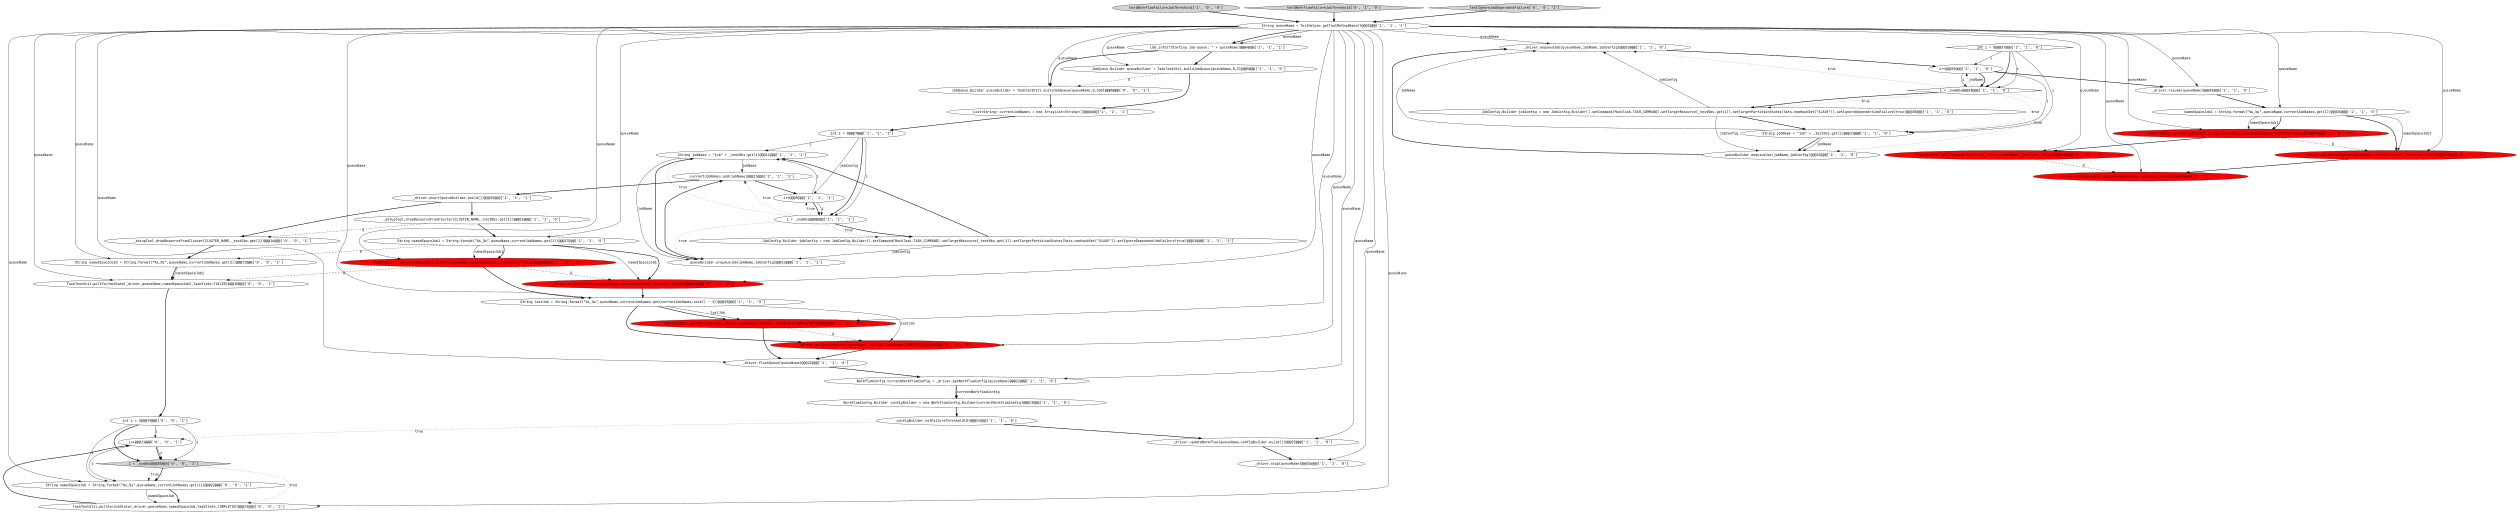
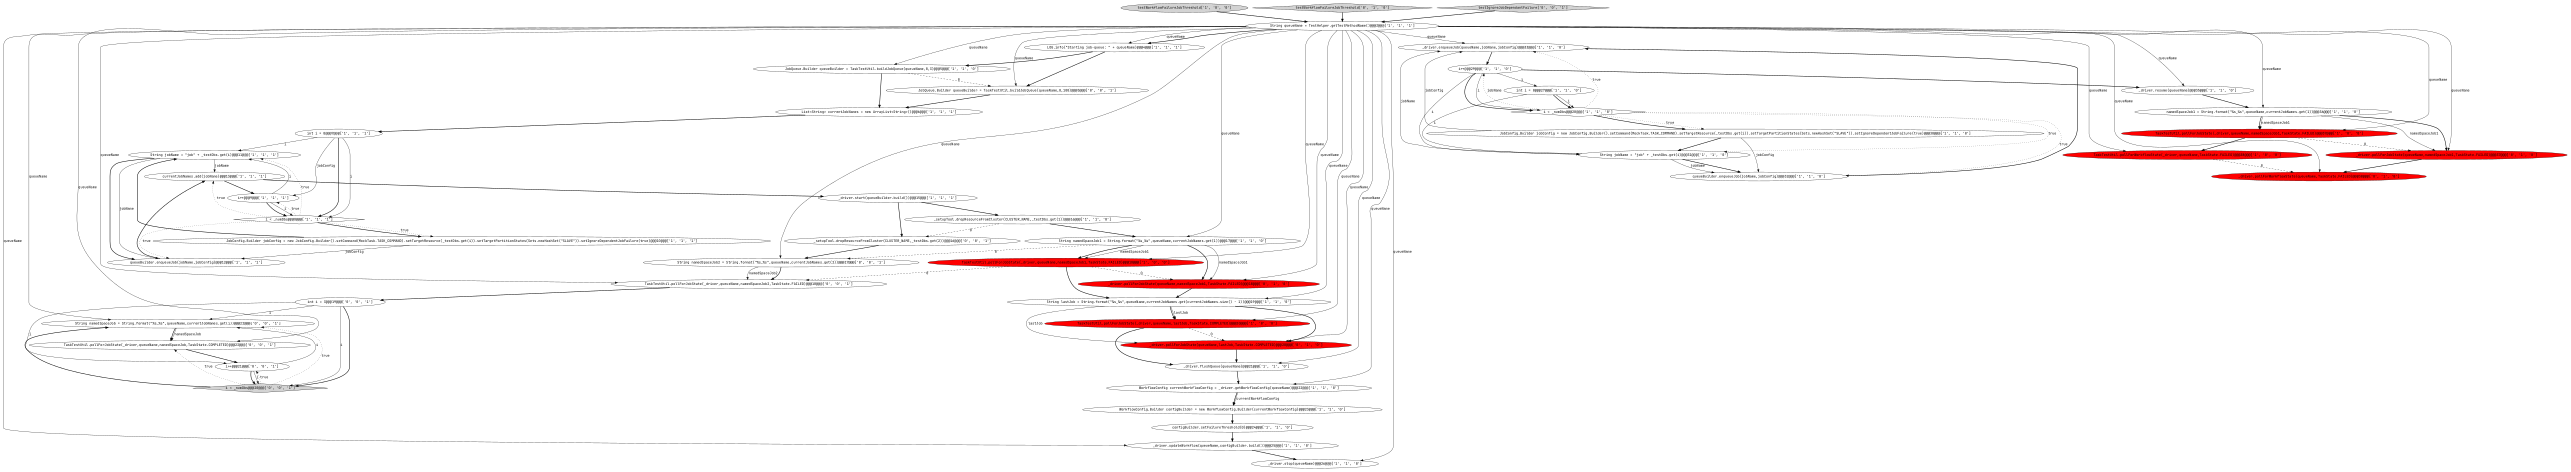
  digraph {
    fontname="JetBrains Mono"
    node [fillcolor=white fontname="JetBrains Mono" shape=ellipse style=filled]
    edge [fontname="JetBrains Mono" style=solid]
    n1 [label="WorkflowConfig.Builder configBuilder = new WorkflowConfig.Builder(currentWorkflowConfig)@@@23@@@['1', '1', '0']"]
    n2 [label="configBuilder.setFailureThreshold(0)@@@24@@@['1', '1', '0']"]
    n3 [label="_driver.updateWorkflow(queueName,configBuilder.build())@@@25@@@['1', '1', '0']"]
    n4 [label="_driver.stop(queueName)@@@26@@@['1', '1', '0']"]
    n5 [label="String lastJob = String.format(\"%s_%s\",queueName,currentJobNames.get(currentJobNames.size() - 1))@@@19@@@['1', '1', '0']"]
    n6 [fillcolor=red label="TaskTestUtil.pollForJobState(_driver,queueName,lastJob,TaskState.COMPLETED)@@@20@@@['1', '0', '0']"]
    n7 [fillcolor=red label="_driver.pollForJobState(queueName,lastJob,TaskState.COMPLETED)@@@20@@@['0', '1', '0']"]
    n8 [label="_driver.flushQueue(queueName)@@@21@@@['1', '1', '0']"]
-   n9 [label="int i = 0@@@27@@@['1', '1', '0']" shape=diamond]
+   n9 [label="int i = 0@@@27@@@['1', '1', '0']"]
    n10 [label="String jobName = \"job\" + _testDbs.get(i)@@@31@@@['1', '1', '0']"]
    n11 [label="i++@@@29@@@['1', '1', '0']"]
    n12 [label="i < _numDbs@@@28@@@['1', '1', '0']" shape=diamond]
    n13 [label="JobQueue.Builder queueBuilder = TaskTestUtil.buildJobQueue(queueName,0,100)@@@5@@@['0', '0', '1']"]
    n14 [label="List<String> currentJobNames = new ArrayList<String>()@@@6@@@['1', '1', '1']"]
    n15 [label="int i = 0@@@7@@@['1', '1', '1']"]
    n16 [label="LOG.info(\"Starting job-queue: \" + queueName)@@@4@@@['1', '1', '1']"]
    n17 [label="JobQueue.Builder queueBuilder = TaskTestUtil.buildJobQueue(queueName,0,3)@@@5@@@['1', '1', '0']"]
    n18 [fillcolor=lightgray label="testWorkflowFailureJobThreshold['1', '0', '0']"]
    n19 [label="String queueName = TestHelper.getTestMethodName()@@@3@@@['1', '1', '1']"]
    n20 [label="TaskTestUtil.pollForJobState(_driver,queueName,namedSpaceJob2,TaskState.FAILED)@@@18@@@['0', '0', '1']"]
    n21 [label="WorkflowConfig currentWorkflowConfig = _driver.getWorkflowConfig(queueName)@@@22@@@['1', '1', '0']"]
    n22 [label="_driver.enqueueJob(queueName,jobName,jobConfig)@@@33@@@['1', '1', '0']"]
    n23 [fillcolor=red label="_driver.pollForWorkflowState(queueName,TaskState.FAILED)@@@38@@@['0', '1', '0']"]
    n24 [fillcolor=red label="TaskTestUtil.pollForJobState(_driver,queueName,namedSpaceJob1,TaskState.FAILED)@@@18@@@['1', '0', '0']"]
    n25 [fillcolor=red label="_driver.pollForJobState(queueName,namedSpaceJob1,TaskState.FAILED)@@@18@@@['0', '1', '0']"]
    n26 [label="String namedSpaceJob = String.format(\"%s_%s\",queueName,currentJobNames.get(i))@@@22@@@['0', '0', '1']"]
    n27 [label="namedSpaceJob1 = String.format(\"%s_%s\",queueName,currentJobNames.get(1))@@@36@@@['1', '1', '0']"]
    n28 [fillcolor=red label="TaskTestUtil.pollForJobState(_driver,queueName,namedSpaceJob1,TaskState.FAILED)@@@37@@@['1', '0', '0']"]
    n29 [fillcolor=red label="_driver.pollForJobState(queueName,namedSpaceJob1,TaskState.FAILED)@@@37@@@['0', '1', '0']"]
    n30 [label="String namedSpaceJob1 = String.format(\"%s_%s\",queueName,currentJobNames.get(1))@@@17@@@['1', '1', '0']"]
    n31 [label="_driver.resume(queueName)@@@35@@@['1', '1', '0']"]
    n32 [label="String namedSpaceJob2 = String.format(\"%s_%s\",queueName,currentJobNames.get(2))@@@17@@@['0', '0', '1']"]
    n33 [label="TaskTestUtil.pollForJobState(_driver,queueName,namedSpaceJob,TaskState.COMPLETED)@@@23@@@['0', '0', '1']"]
    n34 [fillcolor=red label="TaskTestUtil.pollForWorkflowState(_driver,queueName,TaskState.FAILED)@@@38@@@['1', '0', '0']"]
    n35 [label="int i = 3@@@19@@@['0', '0', '1']"]
    n36 [label="i++@@@21@@@['0', '0', '1']"]
    n37 [fillcolor=lightgray label="i < _numDbs@@@20@@@['0', '0', '1']" shape=diamond]
    n38 [label="JobConfig.Builder jobConfig = new JobConfig.Builder().setCommand(MockTask.TASK_COMMAND).setTargetResource(_testDbs.get(i)).setTargetPartitionStates(Sets.newHashSet(\"SLAVE\")).setIgnoreDependentJobFailure(true)@@@30@@@['1', '1', '0']"]
    n39 [label="queueBuilder.enqueueJob(jobName,jobConfig)@@@32@@@['1', '1', '0']"]
    n40 [label="String jobName = \"job\" + _testDbs.get(i)@@@11@@@['1', '1', '1']"]
    n41 [label="i++@@@9@@@['1', '1', '1']"]
-   n42 [label="i < _numDbs@@@8@@@['1', '1', '1']"]
+   n42 [label="i < _numDbs@@@8@@@['1', '1', '1']" shape=diamond]
    n43 [label="currentJobNames.add(jobName)@@@13@@@['1', '1', '1']"]
    n44 [label="queueBuilder.enqueueJob(jobName,jobConfig)@@@12@@@['1', '1', '1']"]
    n45 [label="JobConfig.Builder jobConfig = new JobConfig.Builder().setCommand(MockTask.TASK_COMMAND).setTargetResource(_testDbs.get(i)).setTargetPartitionStates(Sets.newHashSet(\"SLAVE\")).setIgnoreDependentJobFailure(true)@@@10@@@['1', '1', '1']"]
    n46 [label="_setupTool.dropResourceFromCluster(CLUSTER_NAME,_testDbs.get(1))@@@16@@@['1', '1', '0']"]
    n47 [label="_setupTool.dropResourceFromCluster(CLUSTER_NAME,_testDbs.get(2))@@@16@@@['0', '0', '1']"]
    n48 [label="_driver.start(queueBuilder.build())@@@15@@@['1', '1', '1']"]
    n49 [fillcolor=lightgray label="testWorkflowFailureJobThreshold['0', '1', '0']" shape=diamond]
    n50 [fillcolor=lightgray label="testIgnoreJobDependantFailure['0', '0', '1']" shape=diamond]
    n1 -> n2 [style=bold]
    n2 -> n3 [style=bold]
    n3 -> n4 [style=bold]
    n5 -> n6 [label=lastJob]
    n5 -> n6 [style=bold]
    n5 -> n7 [label=lastJob]
    n5 -> n7 [style=bold]
    n6 -> n7 [label=0 style=dashed]
    n6 -> n8 [style=bold]
    n7 -> n8 [style=bold]
    n8 -> n21 [style=bold]
    n9 -> n10 [label=i]
-   n9 -> n11 [label=i]
+   n11 -> n9 [label=i]
    n9 -> n12 [label=i]
    n9 -> n12 [style=bold]
    n10 -> n22 [label=jobName]
    n10 -> n39 [style=bold]
    n10 -> n39 [label=jobName]
    n11 -> n10 [label=i]
    n11 -> n12 [style=bold]
    n11 -> n12 [label=i]
    n11 -> n31 [style=bold]
    n12 -> n10 [label=true style=dotted]
    n12 -> n11 [label=jobName style=dotted]
    n12 -> n22 [label=true style=dotted]
    n12 -> n38 [label=true style=dotted]
    n12 -> n38 [style=bold]
    n12 -> n39 [label=true style=dotted]
    n13 -> n14 [style=bold]
    n14 -> n15 [style=bold]
    n15 -> n40 [label=i]
    n15 -> n41 [label=jobConfig]
    n15 -> n42 [style=bold]
    n15 -> n42 [label=i]
    n16 -> n13 [style=bold]
    n16 -> n17 [style=bold]
    n17 -> n13 [label=0 style=dashed]
    n17 -> n14 [style=bold]
    n18 -> n19 [style=bold]
    n19 -> n3 [label=queueName]
    n19 -> n4 [label=queueName]
    n19 -> n5 [label=queueName]
    n19 -> n6 [label=queueName]
    n19 -> n7 [label=queueName]
    n19 -> n8 [label=queueName]
    n19 -> n13 [label=queueName]
    n19 -> n16 [label=queueName]
    n19 -> n16 [style=bold]
    n19 -> n17 [label=queueName]
    n19 -> n20 [label=queueName]
    n19 -> n21 [label=queueName]
    n19 -> n22 [label=queueName]
    n19 -> n23 [label=queueName]
    n19 -> n24 [label=queueName]
    n19 -> n25 [label=queueName]
    n19 -> n26 [label=queueName]
    n19 -> n27 [label=queueName]
    n19 -> n28 [label=queueName]
    n19 -> n29 [label=queueName]
    n19 -> n30 [label=queueName]
    n19 -> n31 [label=queueName]
    n19 -> n32 [label=queueName]
    n19 -> n33 [label=queueName]
    n19 -> n34 [label=queueName]
    n20 -> n35 [style=bold]
    n21 -> n1 [style=bold]
    n21 -> n1 [label=currentWorkflowConfig]
    n22 -> n11 [style=bold]
    n24 -> n5 [style=bold]
    n24 -> n20 [label=0 style=dashed]
    n24 -> n25 [label=0 style=dashed]
    n25 -> n5 [style=bold]
    n26 -> n33 [style=bold]
    n26 -> n33 [label=namedSpaceJob]
    n27 -> n28 [label=namedSpaceJob1]
    n27 -> n28 [style=bold]
    n27 -> n29 [label=namedSpaceJob1]
    n27 -> n29 [style=bold]
    n28 -> n29 [label=0 style=dashed]
    n28 -> n34 [style=bold]
    n29 -> n23 [style=bold]
    n30 -> n24 [label=namedSpaceJob1]
    n30 -> n24 [style=bold]
    n30 -> n25 [label=namedSpaceJob1]
    n30 -> n25 [style=bold]
    n30 -> n32 [label=0 style=dashed]
    n31 -> n27 [style=bold]
    n32 -> n20 [label=namedSpaceJob2]
    n32 -> n20 [style=bold]
    n33 -> n36 [style=bold]
    n34 -> n23 [label=0 style=dashed]
    n35 -> n26 [label=i]
    n35 -> n36 [label=i]
    n35 -> n37 [label=i]
    n35 -> n37 [style=bold]
    n36 -> n26 [label=i]
    n36 -> n37 [style=bold]
    n36 -> n37 [label=i]
    n37 -> n26 [label=true style=dotted]
    n37 -> n26 [style=bold]
    n37 -> n33 [label=true style=dotted]
-   n2 -> n36 [label=true style=dotted]
+   n37 -> n36 [label=true style=dotted]
    n38 -> n10 [style=bold]
    n38 -> n22 [label=jobConfig]
    n38 -> n39 [label=jobConfig]
    n39 -> n22 [style=bold]
    n40 -> n43 [label=jobName]
    n40 -> n44 [style=bold]
    n40 -> n44 [label=jobName]
    n41 -> n40 [label=i]
    n41 -> n42 [style=bold]
    n41 -> n42 [label=i]
    n42 -> n40 [label=true style=dotted]
    n42 -> n41 [label=true style=dotted]
    n42 -> n43 [label=true style=dotted]
    n42 -> n44 [label=true style=dotted]
    n42 -> n45 [style=bold]
    n42 -> n45 [label=true style=dotted]
    n43 -> n41 [style=bold]
    n43 -> n48 [style=bold]
    n44 -> n43 [style=bold]
    n45 -> n40 [style=bold]
    n45 -> n44 [label=jobConfig]
    n46 -> n30 [style=bold]
    n46 -> n47 [label=0 style=dashed]
    n47 -> n32 [style=bold]
    n48 -> n46 [style=bold]
    n48 -> n47 [style=bold]
    n49 -> n19 [style=bold]
    n50 -> n19 [style=bold]
  }
